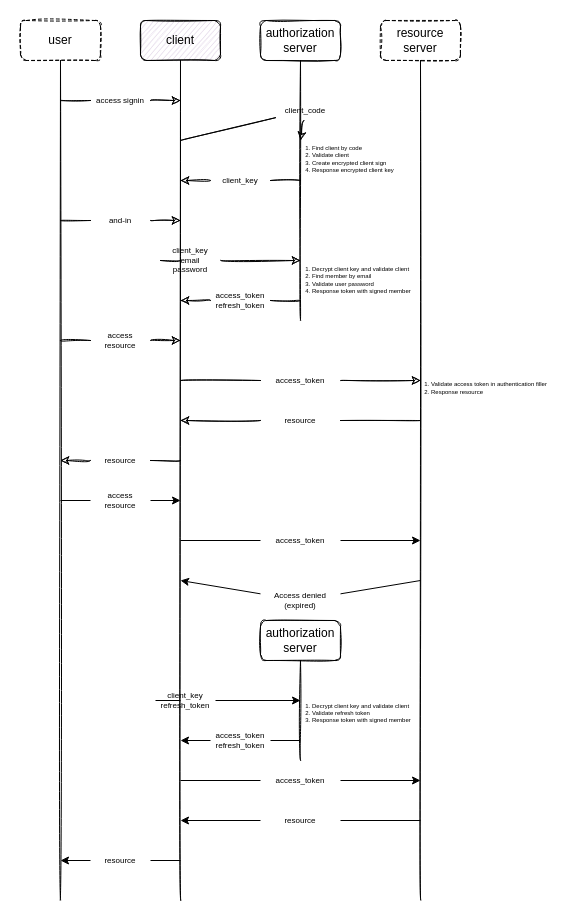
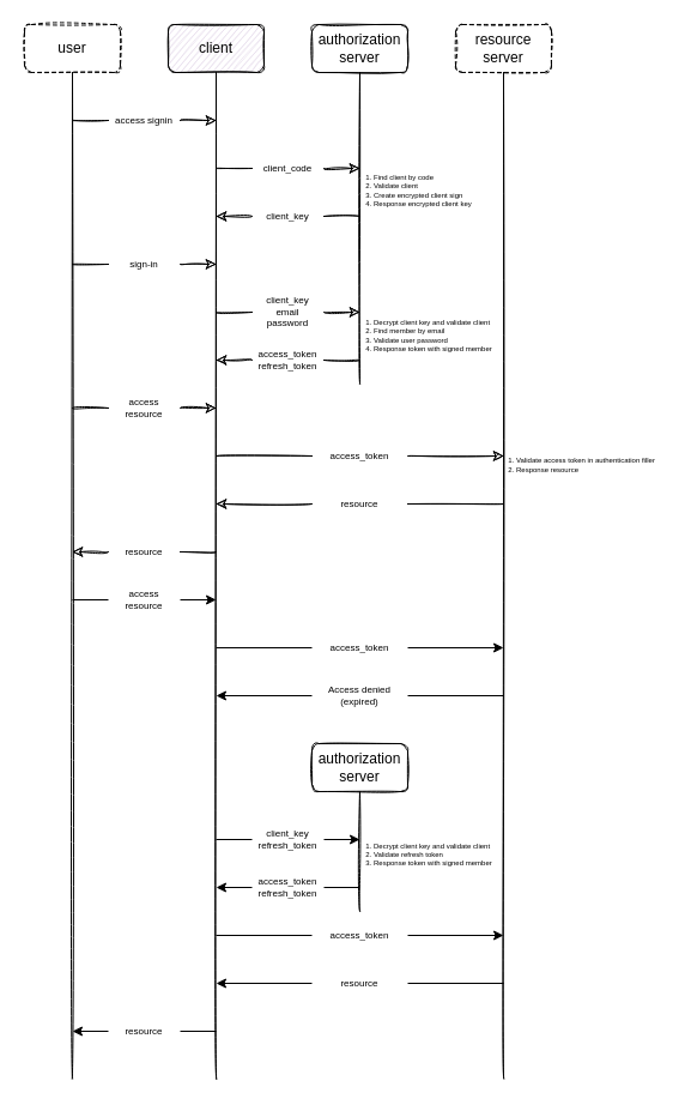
  <mxCell id="0" />
  <mxCell id="1" parent="0" />
  <mxCell id="2" value="user" style="rounded=1;whiteSpace=wrap;html=1;sketch=1;dashed=1;" parent="1" vertex="1"><mxGeometry x="20" y="20" width="80" height="40" as="geometry" /></mxCell>
  <mxCell id="3" value="" style="endArrow=none;html=1;sketch=1;entryX=0.5;entryY=1;entryDx=0;entryDy=0;curved=1;" parent="1" target="2" edge="1"><mxGeometry width="50" height="50" relative="1" as="geometry"><mxPoint x="60" y="900" as="sourcePoint" /><mxPoint x="240" y="100" as="targetPoint" /></mxGeometry></mxCell>
  <mxCell id="4" value="client" style="rounded=1;whiteSpace=wrap;html=1;sketch=1;fillColor=#e1d5e7;" parent="1" vertex="1"><mxGeometry x="140" y="20" width="80" height="40" as="geometry" /></mxCell>
  <mxCell id="5" value="" style="endArrow=none;html=1;sketch=1;entryX=0.5;entryY=1;entryDx=0;entryDy=0;curved=1;" parent="1" target="4" edge="1"><mxGeometry width="50" height="50" relative="1" as="geometry"><mxPoint x="180" y="900" as="sourcePoint" /><mxPoint x="220" y="60" as="targetPoint" /></mxGeometry></mxCell>
  <mxCell id="6" value="authorization&lt;br&gt;server" style="rounded=1;whiteSpace=wrap;html=1;sketch=1;" parent="1" vertex="1"><mxGeometry x="260" y="20" width="80" height="40" as="geometry" /></mxCell>
  <mxCell id="7" value="" style="endArrow=none;html=1;sketch=1;entryX=0.5;entryY=1;entryDx=0;entryDy=0;curved=1;" parent="1" target="6" edge="1"><mxGeometry width="50" height="50" relative="1" as="geometry"><mxPoint x="300" y="320" as="sourcePoint" /><mxPoint x="240" y="100" as="targetPoint" /></mxGeometry></mxCell>
  <mxCell id="8" value="resource&lt;br&gt;server" style="rounded=1;whiteSpace=wrap;html=1;sketch=1;dashed=1;" parent="1" vertex="1"><mxGeometry x="380" y="20" width="80" height="40" as="geometry" /></mxCell>
  <mxCell id="9" value="" style="endArrow=none;html=1;sketch=1;entryX=0.5;entryY=1;entryDx=0;entryDy=0;curved=1;" parent="1" target="8" edge="1"><mxGeometry width="50" height="50" relative="1" as="geometry"><mxPoint x="420" y="900" as="sourcePoint" /><mxPoint x="310" y="70" as="targetPoint" /></mxGeometry></mxCell>
  <mxCell id="10" value="" style="endArrow=classic;html=1;sketch=1;startArrow=none;curved=1;" parent="1" source="13" edge="1"><mxGeometry width="50" height="50" relative="1" as="geometry"><mxPoint x="180" y="140" as="sourcePoint" /><mxPoint x="300" y="140" as="targetPoint" /></mxGeometry></mxCell>
  <mxCell id="11" value="" style="endArrow=classic;html=1;sketch=1;startArrow=none;curved=1;" parent="1" source="17" edge="1"><mxGeometry width="50" height="50" relative="1" as="geometry"><mxPoint x="60" y="100" as="sourcePoint" /><mxPoint x="180" y="100" as="targetPoint" /></mxGeometry></mxCell>
  <mxCell id="12" value="" style="endArrow=classic;html=1;sketch=1;fontSize=10;startArrow=none;curved=1;" parent="1" source="15" edge="1"><mxGeometry width="50" height="50" relative="1" as="geometry"><mxPoint x="300" y="180" as="sourcePoint" /><mxPoint x="180" y="180" as="targetPoint" /></mxGeometry></mxCell>
- <mxCell id="13" value="client_code" style="text;html=1;strokeColor=none;fillColor=none;align=center;verticalAlign=middle;whiteSpace=wrap;rounded=1;sketch=1;fontSize=8;" parent="1" vertex="1"><mxGeometry x="275" y="100" width="60" height="20" as="geometry" /></mxCell>
+ <mxCell id="13" value="client_code" style="text;html=1;strokeColor=none;fillColor=none;align=center;verticalAlign=middle;whiteSpace=wrap;rounded=1;sketch=1;fontSize=8;" parent="1" vertex="1"><mxGeometry x="210" y="130" width="60" height="20" as="geometry" /></mxCell>
  <mxCell id="14" value="" style="endArrow=none;html=1;sketch=1;curved=1;" parent="1" target="13" edge="1"><mxGeometry width="50" height="50" relative="1" as="geometry"><mxPoint x="180" y="140" as="sourcePoint" /><mxPoint x="300" y="140" as="targetPoint" /></mxGeometry></mxCell>
  <mxCell id="15" value="client_key" style="text;html=1;strokeColor=none;fillColor=none;align=center;verticalAlign=middle;whiteSpace=wrap;rounded=1;sketch=1;fontSize=8;" parent="1" vertex="1"><mxGeometry x="210" y="170" width="60" height="20" as="geometry" /></mxCell>
  <mxCell id="16" value="" style="endArrow=none;html=1;sketch=1;fontSize=10;curved=1;" parent="1" target="15" edge="1"><mxGeometry width="50" height="50" relative="1" as="geometry"><mxPoint x="300" y="180" as="sourcePoint" /><mxPoint x="180" y="180" as="targetPoint" /></mxGeometry></mxCell>
  <mxCell id="17" value="access signin" style="text;html=1;strokeColor=none;fillColor=none;align=center;verticalAlign=middle;whiteSpace=wrap;rounded=1;sketch=1;fontSize=8;" parent="1" vertex="1"><mxGeometry x="90" y="90" width="60" height="20" as="geometry" /></mxCell>
  <mxCell id="18" value="" style="endArrow=none;html=1;sketch=1;curved=1;" parent="1" target="17" edge="1"><mxGeometry width="50" height="50" relative="1" as="geometry"><mxPoint x="60" y="100" as="sourcePoint" /><mxPoint x="180" y="100" as="targetPoint" /></mxGeometry></mxCell>
  <mxCell id="19" value="" style="endArrow=classic;html=1;sketch=1;fontSize=10;startArrow=none;curved=1;" parent="1" source="20" edge="1"><mxGeometry width="50" height="50" relative="1" as="geometry"><mxPoint x="60" y="220" as="sourcePoint" /><mxPoint x="180" y="220" as="targetPoint" /></mxGeometry></mxCell>
- <mxCell id="20" value="and-in" style="text;html=1;strokeColor=none;fillColor=none;align=center;verticalAlign=middle;whiteSpace=wrap;rounded=1;sketch=1;fontSize=8;" parent="1" vertex="1"><mxGeometry x="90" y="210" width="60" height="20" as="geometry" /></mxCell>
+ <mxCell id="20" value="sign-in" style="text;html=1;strokeColor=none;fillColor=none;align=center;verticalAlign=middle;whiteSpace=wrap;rounded=1;sketch=1;fontSize=8;" parent="1" vertex="1"><mxGeometry x="90" y="210" width="60" height="20" as="geometry" /></mxCell>
  <mxCell id="21" value="" style="endArrow=none;html=1;sketch=1;fontSize=10;curved=1;" parent="1" target="20" edge="1"><mxGeometry width="50" height="50" relative="1" as="geometry"><mxPoint x="60" y="220" as="sourcePoint" /><mxPoint x="180" y="220" as="targetPoint" /></mxGeometry></mxCell>
  <mxCell id="22" value="" style="endArrow=classic;html=1;sketch=1;fontSize=10;startArrow=none;curved=1;" parent="1" source="23" edge="1"><mxGeometry width="50" height="50" relative="1" as="geometry"><mxPoint x="180" y="260" as="sourcePoint" /><mxPoint x="300" y="260" as="targetPoint" /></mxGeometry></mxCell>
- <mxCell id="23" value="client_key&lt;br style=&quot;font-size: 8px;&quot;&gt;email&lt;br style=&quot;font-size: 8px;&quot;&gt;password" style="text;html=1;strokeColor=none;fillColor=none;align=center;verticalAlign=middle;whiteSpace=wrap;rounded=1;sketch=1;fontSize=8;" parent="1" vertex="1"><mxGeometry x="160" y="250" width="60" height="20" as="geometry" /></mxCell>
+ <mxCell id="23" value="client_key&lt;br style=&quot;font-size: 8px;&quot;&gt;email&lt;br style=&quot;font-size: 8px;&quot;&gt;password" style="text;html=1;strokeColor=none;fillColor=none;align=center;verticalAlign=middle;whiteSpace=wrap;rounded=1;sketch=1;fontSize=8;" parent="1" vertex="1"><mxGeometry x="210" y="250" width="60" height="20" as="geometry" /></mxCell>
  <mxCell id="24" value="" style="endArrow=none;html=1;sketch=1;fontSize=10;curved=1;" parent="1" target="23" edge="1"><mxGeometry width="50" height="50" relative="1" as="geometry"><mxPoint x="180" y="260" as="sourcePoint" /><mxPoint x="300" y="260" as="targetPoint" /></mxGeometry></mxCell>
  <mxCell id="25" value="" style="endArrow=classic;html=1;sketch=1;fontSize=10;startArrow=none;curved=1;" parent="1" source="26" edge="1"><mxGeometry width="50" height="50" relative="1" as="geometry"><mxPoint x="300" y="300" as="sourcePoint" /><mxPoint x="180" y="300" as="targetPoint" /></mxGeometry></mxCell>
  <mxCell id="26" value="access_token&lt;br style=&quot;font-size: 8px;&quot;&gt;refresh_token" style="text;html=1;strokeColor=none;fillColor=none;align=center;verticalAlign=middle;whiteSpace=wrap;rounded=1;sketch=1;fontSize=8;" parent="1" vertex="1"><mxGeometry x="210" y="290" width="60" height="20" as="geometry" /></mxCell>
  <mxCell id="27" value="" style="endArrow=none;html=1;sketch=1;fontSize=10;curved=1;" parent="1" target="26" edge="1"><mxGeometry width="50" height="50" relative="1" as="geometry"><mxPoint x="300" y="300" as="sourcePoint" /><mxPoint x="180" y="300" as="targetPoint" /></mxGeometry></mxCell>
  <mxCell id="28" value="" style="endArrow=classic;html=1;sketch=1;fontSize=10;startArrow=none;curved=1;" parent="1" source="29" edge="1"><mxGeometry width="50" height="50" relative="1" as="geometry"><mxPoint x="60" y="340" as="sourcePoint" /><mxPoint x="180" y="340" as="targetPoint" /></mxGeometry></mxCell>
  <mxCell id="29" value="access resource" style="text;html=1;strokeColor=none;fillColor=none;align=center;verticalAlign=middle;whiteSpace=wrap;rounded=1;sketch=1;fontSize=8;" parent="1" vertex="1"><mxGeometry x="90" y="330" width="60" height="20" as="geometry" /></mxCell>
  <mxCell id="30" value="" style="endArrow=none;html=1;sketch=1;fontSize=10;curved=1;" parent="1" target="29" edge="1"><mxGeometry width="50" height="50" relative="1" as="geometry"><mxPoint x="60" y="340" as="sourcePoint" /><mxPoint x="180" y="340" as="targetPoint" /></mxGeometry></mxCell>
  <mxCell id="31" value="" style="endArrow=classic;html=1;sketch=1;fontSize=10;startArrow=none;curved=1;" parent="1" source="32" edge="1"><mxGeometry width="50" height="50" relative="1" as="geometry"><mxPoint x="180" y="380" as="sourcePoint" /><mxPoint x="420" y="380" as="targetPoint" /></mxGeometry></mxCell>
  <mxCell id="32" value="access_token" style="text;html=1;strokeColor=none;fillColor=none;align=center;verticalAlign=middle;whiteSpace=wrap;rounded=1;sketch=1;fontSize=8;" parent="1" vertex="1"><mxGeometry x="260" y="370" width="80" height="20" as="geometry" /></mxCell>
  <mxCell id="33" value="" style="endArrow=none;html=1;sketch=1;fontSize=10;curved=1;" parent="1" target="32" edge="1"><mxGeometry width="50" height="50" relative="1" as="geometry"><mxPoint x="180" y="380" as="sourcePoint" /><mxPoint x="420" y="380" as="targetPoint" /></mxGeometry></mxCell>
  <mxCell id="34" value="" style="endArrow=classic;html=1;sketch=1;fontSize=10;startArrow=none;curved=1;" parent="1" source="35" edge="1"><mxGeometry width="50" height="50" relative="1" as="geometry"><mxPoint x="420" y="420" as="sourcePoint" /><mxPoint x="180" y="420" as="targetPoint" /></mxGeometry></mxCell>
  <mxCell id="35" value="resource" style="text;html=1;strokeColor=none;fillColor=none;align=center;verticalAlign=middle;whiteSpace=wrap;rounded=1;sketch=1;fontSize=8;" parent="1" vertex="1"><mxGeometry x="260" y="410" width="80" height="20" as="geometry" /></mxCell>
  <mxCell id="36" value="" style="endArrow=none;html=1;sketch=1;fontSize=10;curved=1;" parent="1" target="35" edge="1"><mxGeometry width="50" height="50" relative="1" as="geometry"><mxPoint x="420" y="420" as="sourcePoint" /><mxPoint x="180" y="420" as="targetPoint" /></mxGeometry></mxCell>
  <mxCell id="37" value="" style="endArrow=classic;html=1;sketch=1;fontSize=10;startArrow=none;curved=1;" parent="1" source="38" edge="1"><mxGeometry width="50" height="50" relative="1" as="geometry"><mxPoint x="180" y="460" as="sourcePoint" /><mxPoint x="60" y="460" as="targetPoint" /></mxGeometry></mxCell>
  <mxCell id="38" value="resource" style="text;html=1;strokeColor=none;fillColor=none;align=center;verticalAlign=middle;whiteSpace=wrap;rounded=1;sketch=1;fontSize=8;" parent="1" vertex="1"><mxGeometry x="90" y="450" width="60" height="20" as="geometry" /></mxCell>
  <mxCell id="39" value="" style="endArrow=none;html=1;sketch=1;fontSize=10;curved=1;" parent="1" target="38" edge="1"><mxGeometry width="50" height="50" relative="1" as="geometry"><mxPoint x="180" y="460" as="sourcePoint" /><mxPoint x="60" y="460" as="targetPoint" /></mxGeometry></mxCell>
  <mxCell id="40" value="&lt;ol style=&quot;font-size: 6px&quot;&gt;&lt;li&gt;Find client by code&lt;/li&gt;&lt;li&gt;Validate client&lt;/li&gt;&lt;li&gt;Create encrypted client sign&lt;/li&gt;&lt;li&gt;Response encrypted client key&lt;/li&gt;&lt;/ol&gt;" style="text;html=1;strokeColor=none;fillColor=none;align=left;verticalAlign=middle;whiteSpace=wrap;rounded=1;sketch=1;" parent="1" vertex="1"><mxGeometry x="270" y="134" width="150" height="50" as="geometry" /></mxCell>
  <mxCell id="41" value="&lt;ol style=&quot;font-size: 6px&quot;&gt;&lt;li&gt;Decrypt client key and validate client&lt;/li&gt;&lt;li&gt;Find member by email&lt;/li&gt;&lt;li&gt;Validate user password&lt;/li&gt;&lt;li&gt;Response token with signed member&lt;/li&gt;&lt;/ol&gt;" style="text;html=1;strokeColor=none;fillColor=none;align=left;verticalAlign=middle;whiteSpace=wrap;rounded=1;sketch=1;" parent="1" vertex="1"><mxGeometry x="270" y="255" width="150" height="50" as="geometry" /></mxCell>
  <mxCell id="42" value="&lt;ol style=&quot;font-size: 6px&quot;&gt;&lt;li&gt;Validate access token in authentication filler&lt;/li&gt;&lt;li&gt;Response resource&lt;/li&gt;&lt;/ol&gt;" style="text;html=1;strokeColor=none;fillColor=none;align=left;verticalAlign=middle;whiteSpace=wrap;rounded=1;sketch=1;" parent="1" vertex="1"><mxGeometry x="389" y="363" width="171" height="50" as="geometry" /></mxCell>
  <mxCell id="43" value="" style="endArrow=none;html=1;sketch=1;curved=1;entryX=0.5;entryY=1;entryDx=0;entryDy=0;" parent="1" target="53" edge="1"><mxGeometry width="50" height="50" relative="1" as="geometry"><mxPoint x="300" y="760" as="sourcePoint" /><mxPoint x="300" y="500" as="targetPoint" /></mxGeometry></mxCell>
  <mxCell id="44" value="" style="endArrow=classic;html=1;startArrow=none;" parent="1" source="45" edge="1"><mxGeometry width="50" height="50" relative="1" as="geometry"><mxPoint x="60" y="500" as="sourcePoint" /><mxPoint x="180" y="500" as="targetPoint" /></mxGeometry></mxCell>
  <mxCell id="45" value="access resource" style="text;html=1;strokeColor=none;fillColor=none;align=center;verticalAlign=middle;whiteSpace=wrap;rounded=1;sketch=1;fontSize=8;" parent="1" vertex="1"><mxGeometry x="90" y="490" width="60" height="20" as="geometry" /></mxCell>
  <mxCell id="46" value="" style="endArrow=none;html=1;" parent="1" target="45" edge="1"><mxGeometry width="50" height="50" relative="1" as="geometry"><mxPoint x="60" y="500" as="sourcePoint" /><mxPoint x="180" y="500" as="targetPoint" /></mxGeometry></mxCell>
  <mxCell id="47" value="" style="endArrow=classic;html=1;startArrow=none;" parent="1" source="48" edge="1"><mxGeometry width="50" height="50" relative="1" as="geometry"><mxPoint x="180" y="540" as="sourcePoint" /><mxPoint x="420" y="540" as="targetPoint" /></mxGeometry></mxCell>
  <mxCell id="48" value="access_token" style="text;html=1;strokeColor=none;fillColor=none;align=center;verticalAlign=middle;whiteSpace=wrap;rounded=1;sketch=1;fontSize=8;" parent="1" vertex="1"><mxGeometry x="260" y="530" width="80" height="20" as="geometry" /></mxCell>
  <mxCell id="49" value="" style="endArrow=none;html=1;" parent="1" target="48" edge="1"><mxGeometry width="50" height="50" relative="1" as="geometry"><mxPoint x="180" y="540" as="sourcePoint" /><mxPoint x="420" y="540" as="targetPoint" /></mxGeometry></mxCell>
  <mxCell id="50" value="" style="endArrow=classic;html=1;startArrow=none;" parent="1" source="51" edge="1"><mxGeometry width="50" height="50" relative="1" as="geometry"><mxPoint x="420" y="580" as="sourcePoint" /><mxPoint x="180" y="580" as="targetPoint" /></mxGeometry></mxCell>
- <mxCell id="51" value="Access denied&lt;br&gt;(expired)" style="text;html=1;strokeColor=none;fillColor=none;align=center;verticalAlign=middle;whiteSpace=wrap;rounded=1;sketch=1;fontSize=8;" parent="1" vertex="1"><mxGeometry x="260" y="590" width="80" height="20" as="geometry" /></mxCell>
+ <mxCell id="51" value="Access denied&lt;br&gt;(expired)" style="text;html=1;strokeColor=none;fillColor=none;align=center;verticalAlign=middle;whiteSpace=wrap;rounded=1;sketch=1;fontSize=8;" parent="1" vertex="1"><mxGeometry x="260" y="570" width="80" height="20" as="geometry" /></mxCell>
  <mxCell id="52" value="" style="endArrow=none;html=1;" parent="1" target="51" edge="1"><mxGeometry width="50" height="50" relative="1" as="geometry"><mxPoint x="420" y="580" as="sourcePoint" /><mxPoint x="180" y="580" as="targetPoint" /></mxGeometry></mxCell>
  <mxCell id="53" value="authorization&lt;br&gt;server" style="rounded=1;whiteSpace=wrap;html=1;sketch=1;" parent="1" vertex="1"><mxGeometry x="260" y="620" width="80" height="40" as="geometry" /></mxCell>
  <mxCell id="54" value="" style="endArrow=classic;html=1;startArrow=none;" parent="1" source="55" edge="1"><mxGeometry width="50" height="50" relative="1" as="geometry"><mxPoint x="180" y="700" as="sourcePoint" /><mxPoint x="300" y="700" as="targetPoint" /></mxGeometry></mxCell>
- <mxCell id="55" value="client_key&lt;br&gt;refresh_token" style="text;html=1;strokeColor=none;fillColor=none;align=center;verticalAlign=middle;whiteSpace=wrap;rounded=1;sketch=1;fontSize=8;" parent="1" vertex="1"><mxGeometry x="155" y="690" width="60" height="20" as="geometry" /></mxCell>
+ <mxCell id="55" value="client_key&lt;br&gt;refresh_token" style="text;html=1;strokeColor=none;fillColor=none;align=center;verticalAlign=middle;whiteSpace=wrap;rounded=1;sketch=1;fontSize=8;" parent="1" vertex="1"><mxGeometry x="210" y="690" width="60" height="20" as="geometry" /></mxCell>
  <mxCell id="56" value="" style="endArrow=none;html=1;" parent="1" target="55" edge="1"><mxGeometry width="50" height="50" relative="1" as="geometry"><mxPoint x="180" y="700" as="sourcePoint" /><mxPoint x="300" y="700" as="targetPoint" /></mxGeometry></mxCell>
  <mxCell id="57" value="" style="endArrow=classic;html=1;startArrow=none;" parent="1" source="58" edge="1"><mxGeometry width="50" height="50" relative="1" as="geometry"><mxPoint x="300" y="740" as="sourcePoint" /><mxPoint x="180" y="740" as="targetPoint" /></mxGeometry></mxCell>
  <mxCell id="58" value="access_token&lt;br&gt;refresh_token" style="text;html=1;strokeColor=none;fillColor=none;align=center;verticalAlign=middle;whiteSpace=wrap;rounded=1;sketch=1;fontSize=8;" parent="1" vertex="1"><mxGeometry x="210" y="730" width="60" height="20" as="geometry" /></mxCell>
  <mxCell id="59" value="" style="endArrow=none;html=1;" parent="1" target="58" edge="1"><mxGeometry width="50" height="50" relative="1" as="geometry"><mxPoint x="300" y="740" as="sourcePoint" /><mxPoint x="180" y="740" as="targetPoint" /></mxGeometry></mxCell>
  <mxCell id="60" value="" style="endArrow=classic;html=1;startArrow=none;" parent="1" source="61" edge="1"><mxGeometry width="50" height="50" relative="1" as="geometry"><mxPoint x="180" y="780" as="sourcePoint" /><mxPoint x="420" y="780" as="targetPoint" /></mxGeometry></mxCell>
  <mxCell id="61" value="access_token" style="text;html=1;strokeColor=none;fillColor=none;align=center;verticalAlign=middle;whiteSpace=wrap;rounded=1;sketch=1;fontSize=8;" parent="1" vertex="1"><mxGeometry x="260" y="770" width="80" height="20" as="geometry" /></mxCell>
  <mxCell id="62" value="" style="endArrow=none;html=1;" parent="1" target="61" edge="1"><mxGeometry width="50" height="50" relative="1" as="geometry"><mxPoint x="180" y="780" as="sourcePoint" /><mxPoint x="420" y="780" as="targetPoint" /></mxGeometry></mxCell>
  <mxCell id="63" value="" style="endArrow=classic;html=1;startArrow=none;" parent="1" source="64" edge="1"><mxGeometry width="50" height="50" relative="1" as="geometry"><mxPoint x="420" y="820" as="sourcePoint" /><mxPoint x="180" y="820" as="targetPoint" /></mxGeometry></mxCell>
  <mxCell id="64" value="resource" style="text;html=1;strokeColor=none;fillColor=none;align=center;verticalAlign=middle;whiteSpace=wrap;rounded=1;sketch=1;fontSize=8;" parent="1" vertex="1"><mxGeometry x="260" y="810" width="80" height="20" as="geometry" /></mxCell>
  <mxCell id="65" value="" style="endArrow=none;html=1;" parent="1" target="64" edge="1"><mxGeometry width="50" height="50" relative="1" as="geometry"><mxPoint x="420" y="820" as="sourcePoint" /><mxPoint x="180" y="820" as="targetPoint" /></mxGeometry></mxCell>
  <mxCell id="66" value="" style="endArrow=classic;html=1;startArrow=none;" parent="1" source="67" edge="1"><mxGeometry width="50" height="50" relative="1" as="geometry"><mxPoint x="180" y="860" as="sourcePoint" /><mxPoint x="60" y="860" as="targetPoint" /></mxGeometry></mxCell>
  <mxCell id="67" value="resource" style="text;html=1;strokeColor=none;fillColor=none;align=center;verticalAlign=middle;whiteSpace=wrap;rounded=1;sketch=1;fontSize=8;" parent="1" vertex="1"><mxGeometry x="90" y="850" width="60" height="20" as="geometry" /></mxCell>
  <mxCell id="68" value="" style="endArrow=none;html=1;" parent="1" target="67" edge="1"><mxGeometry width="50" height="50" relative="1" as="geometry"><mxPoint x="180" y="860" as="sourcePoint" /><mxPoint x="60" y="860" as="targetPoint" /></mxGeometry></mxCell>
  <mxCell id="69" value="&lt;ol style=&quot;font-size: 6px&quot;&gt;&lt;li&gt;Decrypt client key and validate client&lt;/li&gt;&lt;li&gt;Validate refresh token&lt;/li&gt;&lt;li&gt;Response token with signed member&lt;/li&gt;&lt;/ol&gt;" style="text;html=1;strokeColor=none;fillColor=none;align=left;verticalAlign=middle;whiteSpace=wrap;rounded=1;sketch=1;" parent="1" vertex="1"><mxGeometry x="270" y="690" width="150" height="45" as="geometry" /></mxCell>
